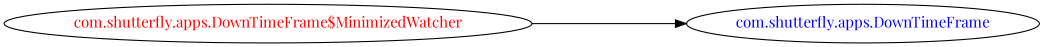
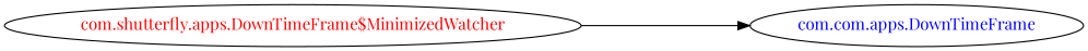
  digraph {
    concentrate=true
    rankdir=LR
    ranksep=2.0
    splines=ortho
    fontname="Playfair Display"
    node [fontname="Playfair Display"]
    "com.shutterfly.apps.DownTimeFrame$MinimizedWatcher" [fontcolor=red]
-   "com.shutterfly.apps.DownTimeFrame" [fontcolor=blue]
+   "com.shutterfly.apps.DownTimeFrame" [fontcolor=blue label="com.com.apps.DownTimeFrame"]
    "com.shutterfly.apps.DownTimeFrame$MinimizedWatcher" -> "com.shutterfly.apps.DownTimeFrame" [fontname="Playfair Display"]
  }
